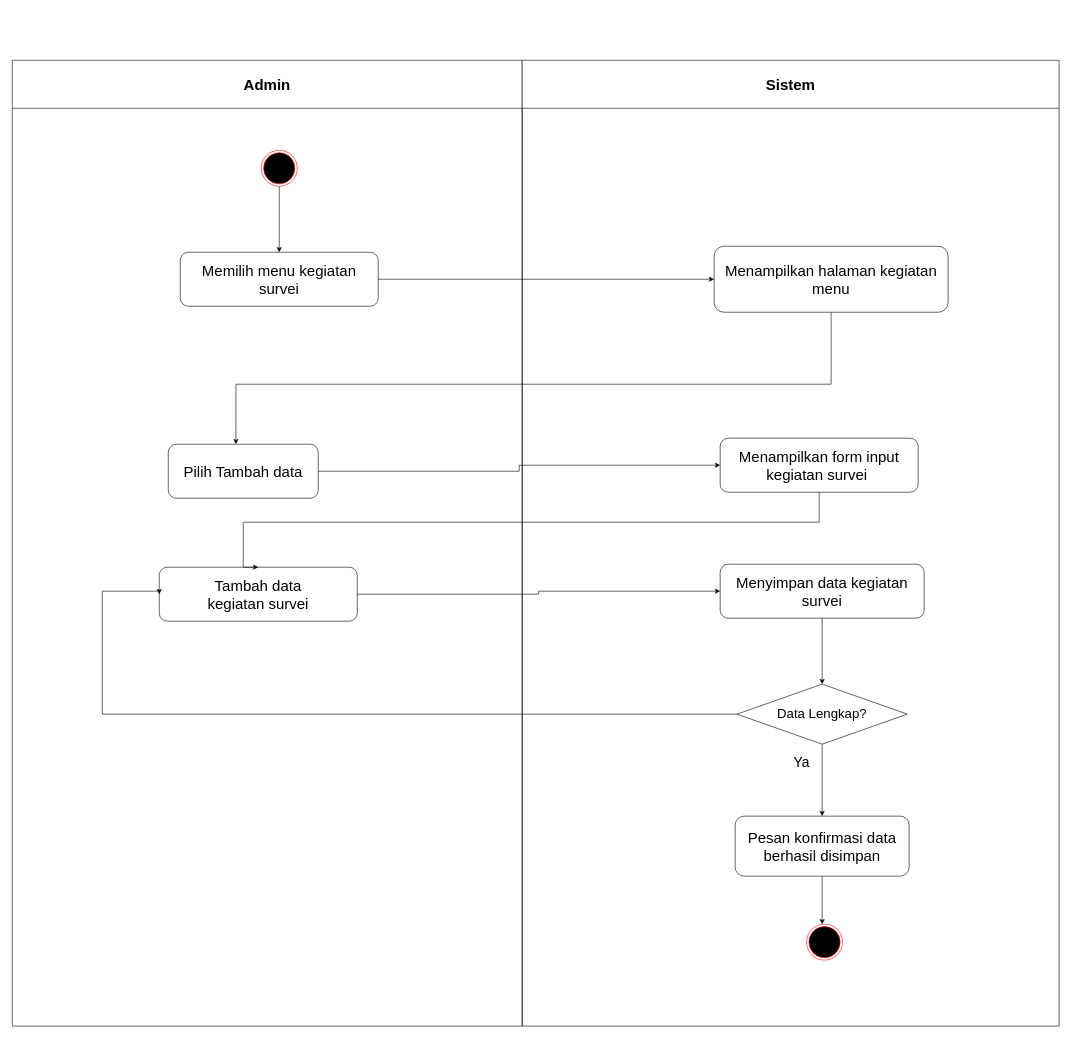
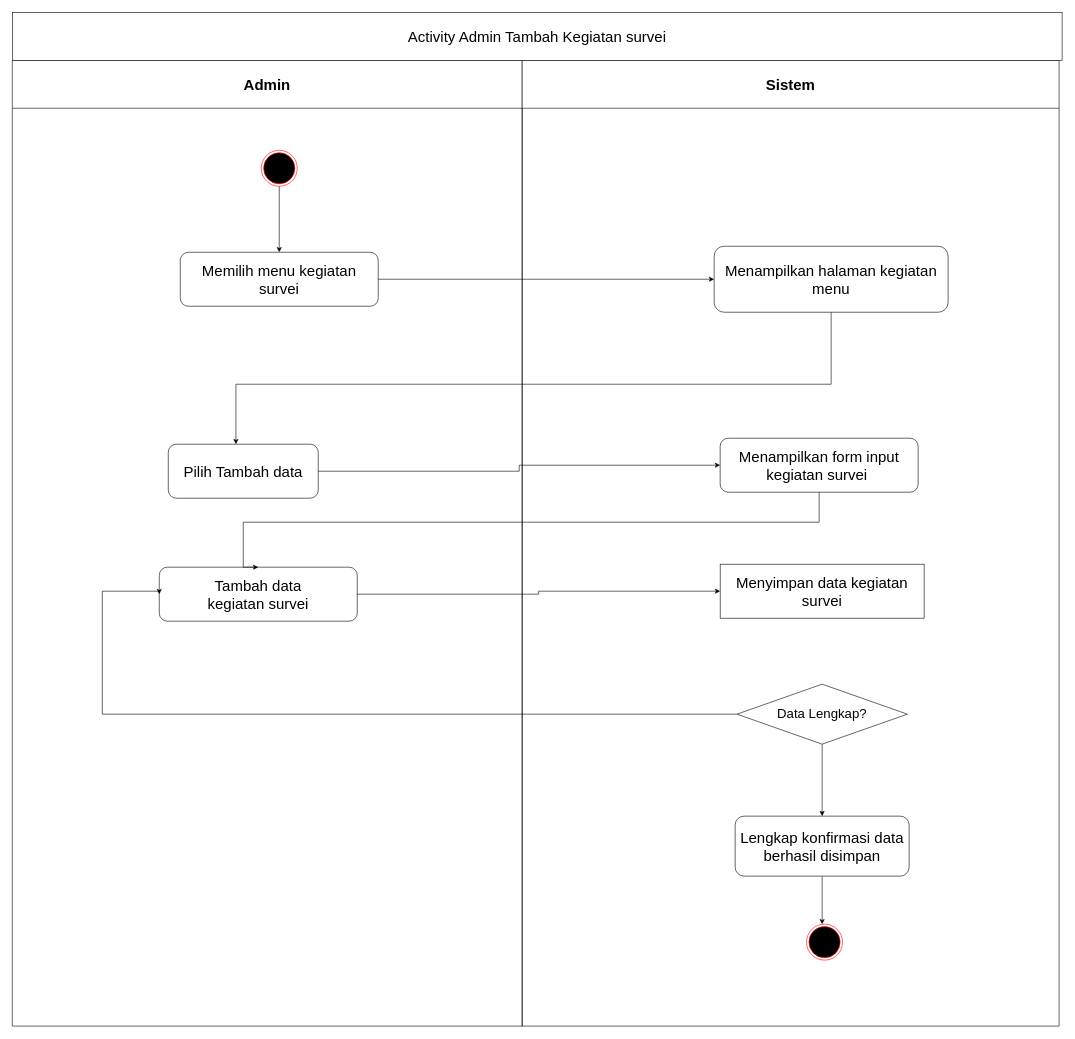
  <mxCell id="0" />
  <mxCell id="1" parent="0" />
  <mxCell id="2" value="Admin" style="swimlane;whiteSpace=wrap;startSize=80;fontSize=25;" parent="1" vertex="1"><mxGeometry x="20" y="100" width="850" height="1610" as="geometry" /></mxCell>
  <mxCell id="3" style="edgeStyle=orthogonalEdgeStyle;rounded=0;orthogonalLoop=1;jettySize=auto;html=1;entryX=0.5;entryY=0;entryDx=0;entryDy=0;fontSize=25;" parent="2" source="4" target="5" edge="1"><mxGeometry relative="1" as="geometry" /></mxCell>
  <mxCell id="4" value="" style="ellipse;html=1;shape=endState;fillColor=#000000;strokeColor=#ff0000;fontSize=25;" parent="2" vertex="1"><mxGeometry x="415" y="150" width="60" height="60" as="geometry" /></mxCell>
  <mxCell id="5" value="Memilih menu kegiatan survei" style="rounded=1;whiteSpace=wrap;html=1;fontSize=25;" parent="2" vertex="1"><mxGeometry x="280" y="320" width="330" height="90" as="geometry" /></mxCell>
  <mxCell id="6" value="Pilih Tambah data" style="rounded=1;whiteSpace=wrap;html=1;fontSize=25;" parent="2" vertex="1"><mxGeometry x="260" y="640" width="250" height="90" as="geometry" /></mxCell>
  <mxCell id="7" value="Tambah data &lt;br&gt;kegiatan survei" style="rounded=1;whiteSpace=wrap;html=1;fontSize=25;" parent="2" vertex="1"><mxGeometry x="245" y="845" width="330" height="90" as="geometry" /></mxCell>
  <mxCell id="8" value="Sistem" style="swimlane;whiteSpace=wrap;startSize=80;fontSize=25;" parent="1" vertex="1"><mxGeometry x="870" y="100" width="895" height="1610" as="geometry" /></mxCell>
  <mxCell id="9" value="Menampilkan halaman kegiatan menu" style="rounded=1;whiteSpace=wrap;html=1;fontSize=25;" parent="8" vertex="1"><mxGeometry x="320" y="310" width="390" height="110" as="geometry" /></mxCell>
  <mxCell id="10" value="Menampilkan form input kegiatan survei&amp;nbsp;" style="rounded=1;whiteSpace=wrap;html=1;fontSize=25;" parent="8" vertex="1"><mxGeometry x="330" y="630" width="330" height="90" as="geometry" /></mxCell>
- <mxCell id="11" style="edgeStyle=orthogonalEdgeStyle;rounded=0;orthogonalLoop=1;jettySize=auto;html=1;entryX=0.5;entryY=0;entryDx=0;entryDy=0;" parent="8" source="12" target="14" edge="1"><mxGeometry relative="1" as="geometry" /></mxCell>
- <mxCell id="12" value="Menyimpan data kegiatan survei" style="rounded=1;whiteSpace=wrap;html=1;fontSize=25;" parent="8" vertex="1"><mxGeometry x="330" y="840" width="340" height="90" as="geometry" /></mxCell>
+ <mxCell id="12" value="Menyimpan data kegiatan survei" style="whiteSpace=wrap;html=1;fontSize=25;rounded=0;" parent="8" vertex="1"><mxGeometry x="330" y="840" width="340" height="90" as="geometry" /></mxCell>
  <mxCell id="13" style="edgeStyle=orthogonalEdgeStyle;rounded=0;orthogonalLoop=1;jettySize=auto;html=1;" parent="8" source="14" target="16" edge="1"><mxGeometry relative="1" as="geometry" /></mxCell>
  <mxCell id="14" value="&lt;font style=&quot;font-size: 22px&quot;&gt;Data Lengkap?&lt;/font&gt;" style="rhombus;whiteSpace=wrap;html=1;" parent="8" vertex="1"><mxGeometry x="358" y="1040" width="284" height="100" as="geometry" /></mxCell>
  <mxCell id="15" style="edgeStyle=orthogonalEdgeStyle;rounded=0;orthogonalLoop=1;jettySize=auto;html=1;" parent="8" source="16" target="17" edge="1"><mxGeometry relative="1" as="geometry"><Array as="points"><mxPoint x="504" y="1320" /><mxPoint x="504" y="1320" /></Array></mxGeometry></mxCell>
- <mxCell id="16" value="Pesan konfirmasi data berhasil disimpan" style="rounded=1;whiteSpace=wrap;html=1;fontSize=25;" parent="8" vertex="1"><mxGeometry x="355" y="1260" width="290" height="100" as="geometry" /></mxCell>
+ <mxCell id="16" value="Lengkap konfirmasi data berhasil disimpan" style="rounded=1;whiteSpace=wrap;html=1;fontSize=25;" parent="8" vertex="1"><mxGeometry x="355" y="1260" width="290" height="100" as="geometry" /></mxCell>
  <mxCell id="17" value="" style="ellipse;html=1;shape=endState;fillColor=#000000;strokeColor=#ff0000;fontSize=25;" parent="8" vertex="1"><mxGeometry x="474" y="1440" width="60" height="60" as="geometry" /></mxCell>
- <mxCell id="18" value="&lt;font style=&quot;font-size: 23px&quot;&gt;Ya&lt;/font&gt;" style="text;html=1;strokeColor=none;fillColor=none;align=center;verticalAlign=middle;whiteSpace=wrap;rounded=0;" parent="8" vertex="1"><mxGeometry x="426" y="1150" width="80" height="40" as="geometry" /></mxCell>
+ <mxCell id="19" value="&lt;font style=&quot;font-size: 25px&quot;&gt;Activity Admin Tambah Kegiatan survei&lt;/font&gt;" style="rounded=0;whiteSpace=wrap;html=1;" parent="1" vertex="1"><mxGeometry x="20" y="20" width="1750" height="80" as="geometry" /></mxCell>
  <mxCell id="20" style="edgeStyle=orthogonalEdgeStyle;rounded=0;orthogonalLoop=1;jettySize=auto;html=1;entryX=0;entryY=0.5;entryDx=0;entryDy=0;" parent="1" source="5" target="9" edge="1"><mxGeometry relative="1" as="geometry" /></mxCell>
  <mxCell id="21" style="edgeStyle=orthogonalEdgeStyle;rounded=0;orthogonalLoop=1;jettySize=auto;html=1;" parent="1" source="6" target="10" edge="1"><mxGeometry relative="1" as="geometry" /></mxCell>
  <mxCell id="22" style="edgeStyle=orthogonalEdgeStyle;rounded=0;orthogonalLoop=1;jettySize=auto;html=1;entryX=0;entryY=0.5;entryDx=0;entryDy=0;" parent="1" source="7" target="12" edge="1"><mxGeometry relative="1" as="geometry" /></mxCell>
  <mxCell id="23" style="edgeStyle=orthogonalEdgeStyle;rounded=0;orthogonalLoop=1;jettySize=auto;html=1;entryX=0.451;entryY=0;entryDx=0;entryDy=0;entryPerimeter=0;" parent="1" source="9" target="6" edge="1"><mxGeometry relative="1" as="geometry"><Array as="points"><mxPoint x="1385" y="640" /><mxPoint x="393" y="640" /></Array></mxGeometry></mxCell>
  <mxCell id="24" style="edgeStyle=orthogonalEdgeStyle;rounded=0;orthogonalLoop=1;jettySize=auto;html=1;entryX=0;entryY=0.5;entryDx=0;entryDy=0;" parent="1" source="14" target="7" edge="1"><mxGeometry relative="1" as="geometry"><Array as="points"><mxPoint x="170" y="1190" /><mxPoint x="170" y="985" /></Array></mxGeometry></mxCell>
  <mxCell id="25" style="edgeStyle=orthogonalEdgeStyle;rounded=0;orthogonalLoop=1;jettySize=auto;html=1;entryX=0.5;entryY=0;entryDx=0;entryDy=0;" parent="1" source="10" target="7" edge="1"><mxGeometry relative="1" as="geometry"><Array as="points"><mxPoint x="1365" y="870" /><mxPoint x="405" y="870" /></Array></mxGeometry></mxCell>
